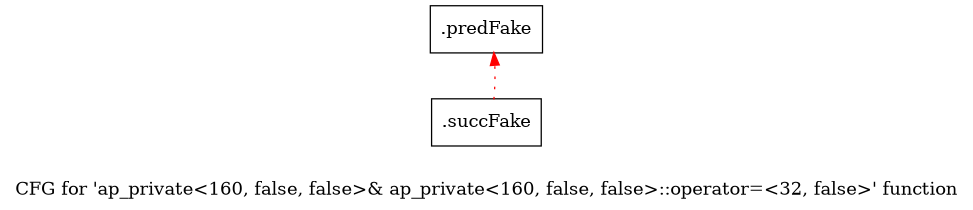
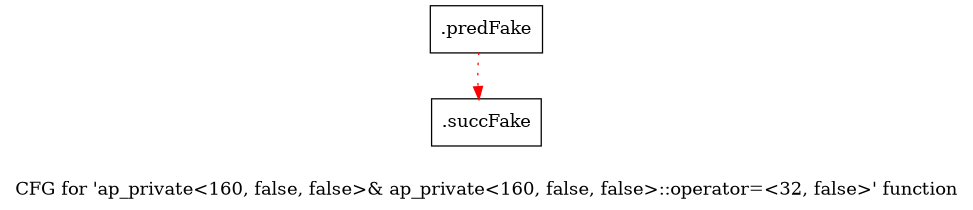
  digraph {
    label="CFG for 'ap_private\<160, false, false\>& ap_private\<160, false, false\>::operator=\<32, false\>' function"
    node [shape=record]
    n1 [label="{.predFake}"]
    n2 [filename="/mnt/xilinx/Vitis_HLS/2021.2/include/etc/ap_private.h" label="{.succFake}" linenumber=4744]
-   n2 -> n1 [execusionnum=5 filename="/mnt/xilinx/Vitis_HLS/2021.2/include/etc/ap_private.h" color=red style=dotted]
+   n1 -> n2 [execusionnum=5 filename="/mnt/xilinx/Vitis_HLS/2021.2/include/etc/ap_private.h" color=red style=dotted]
  }
